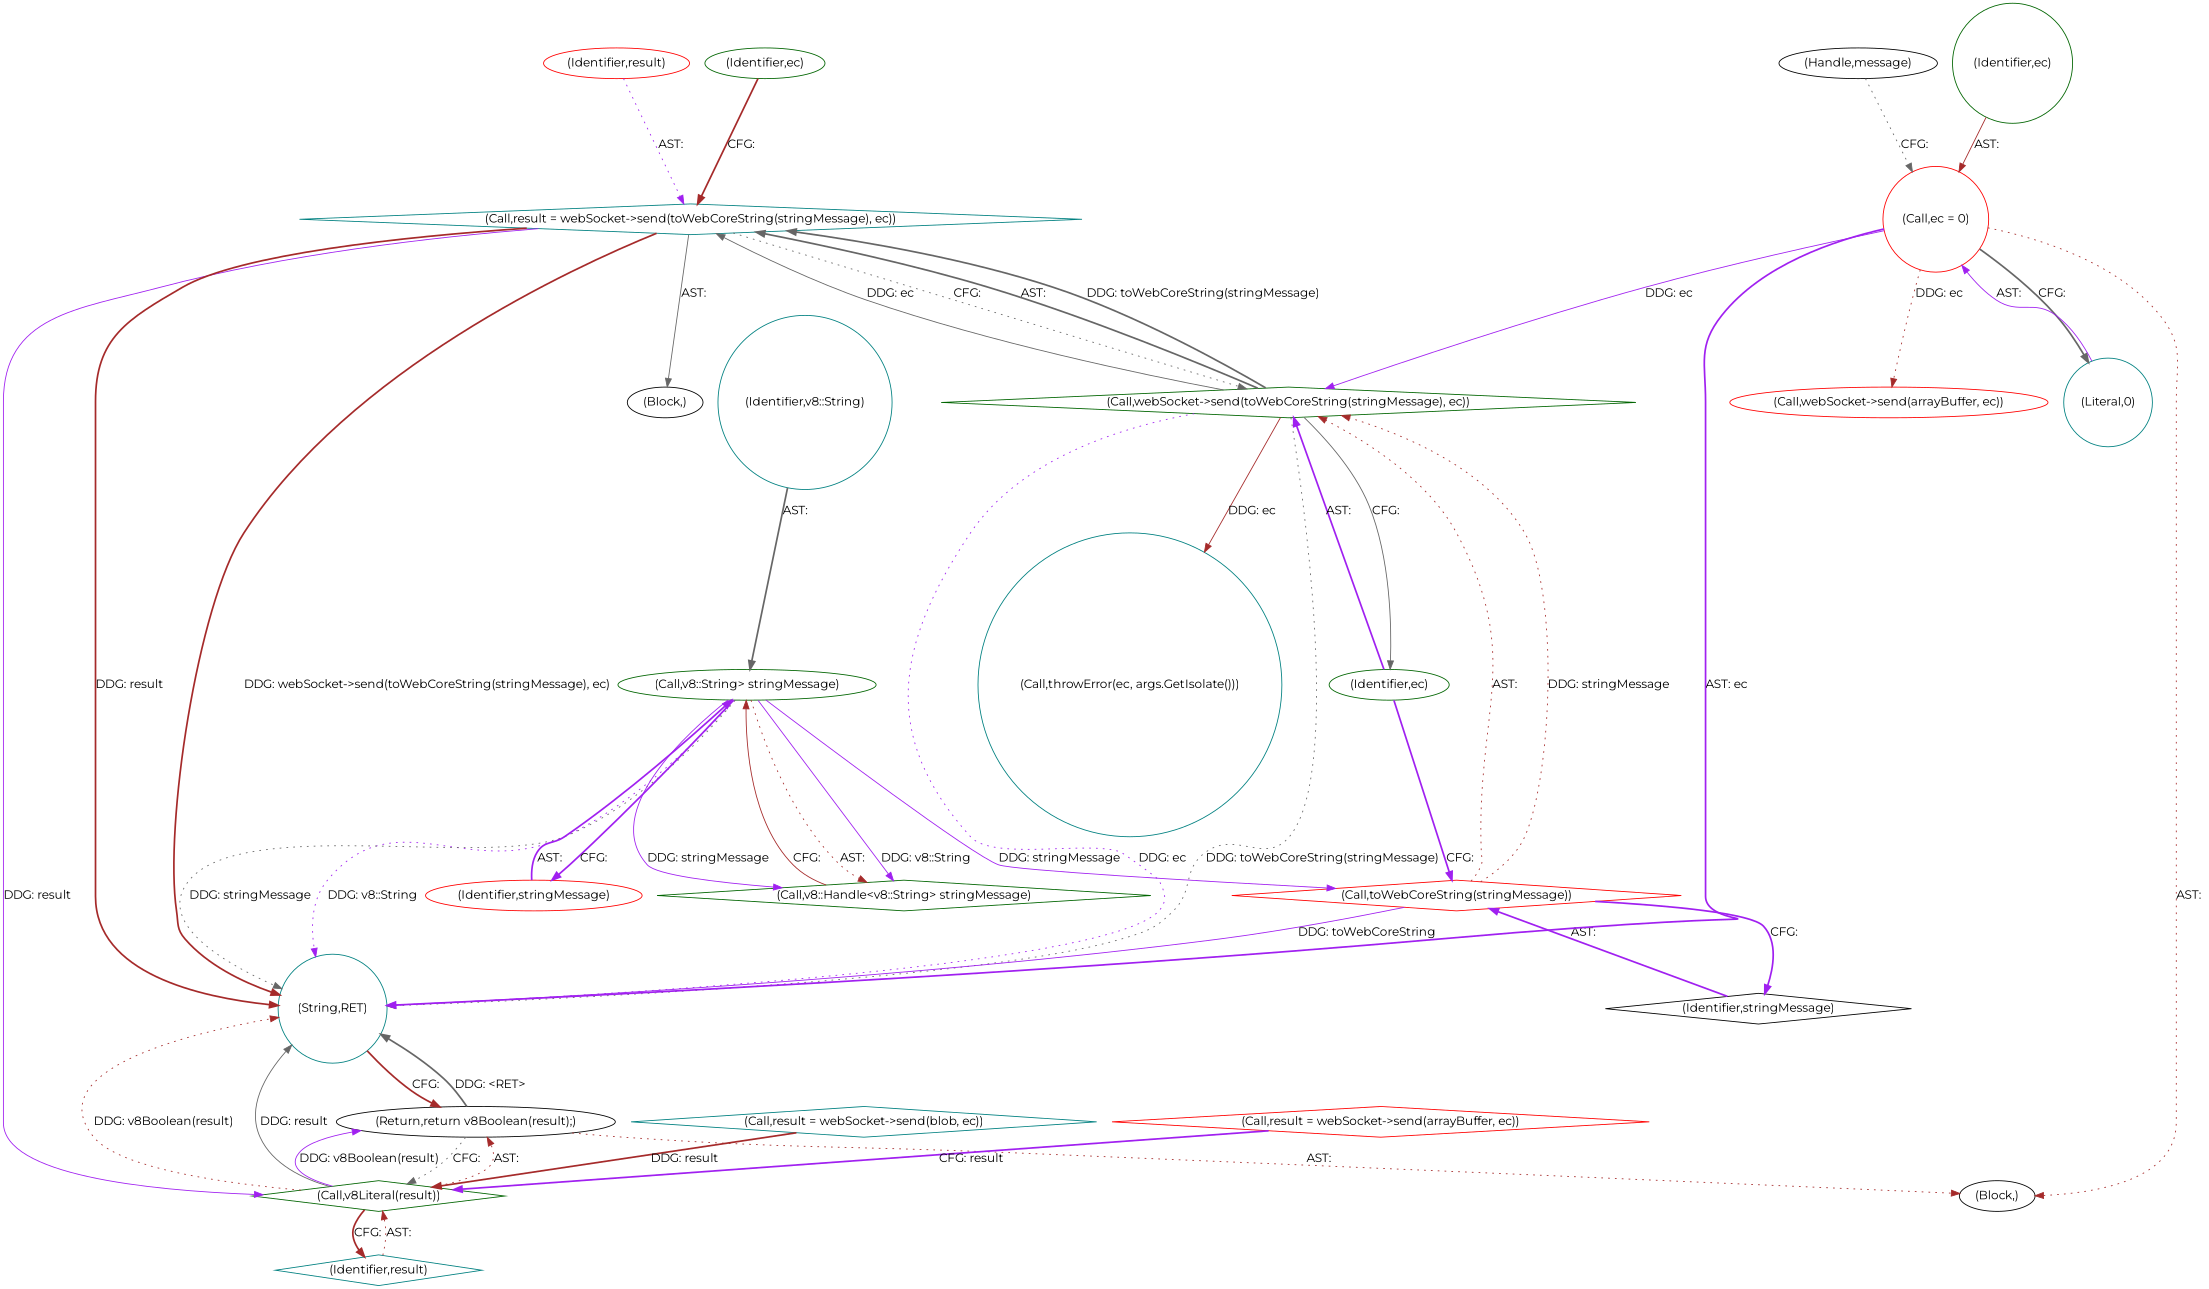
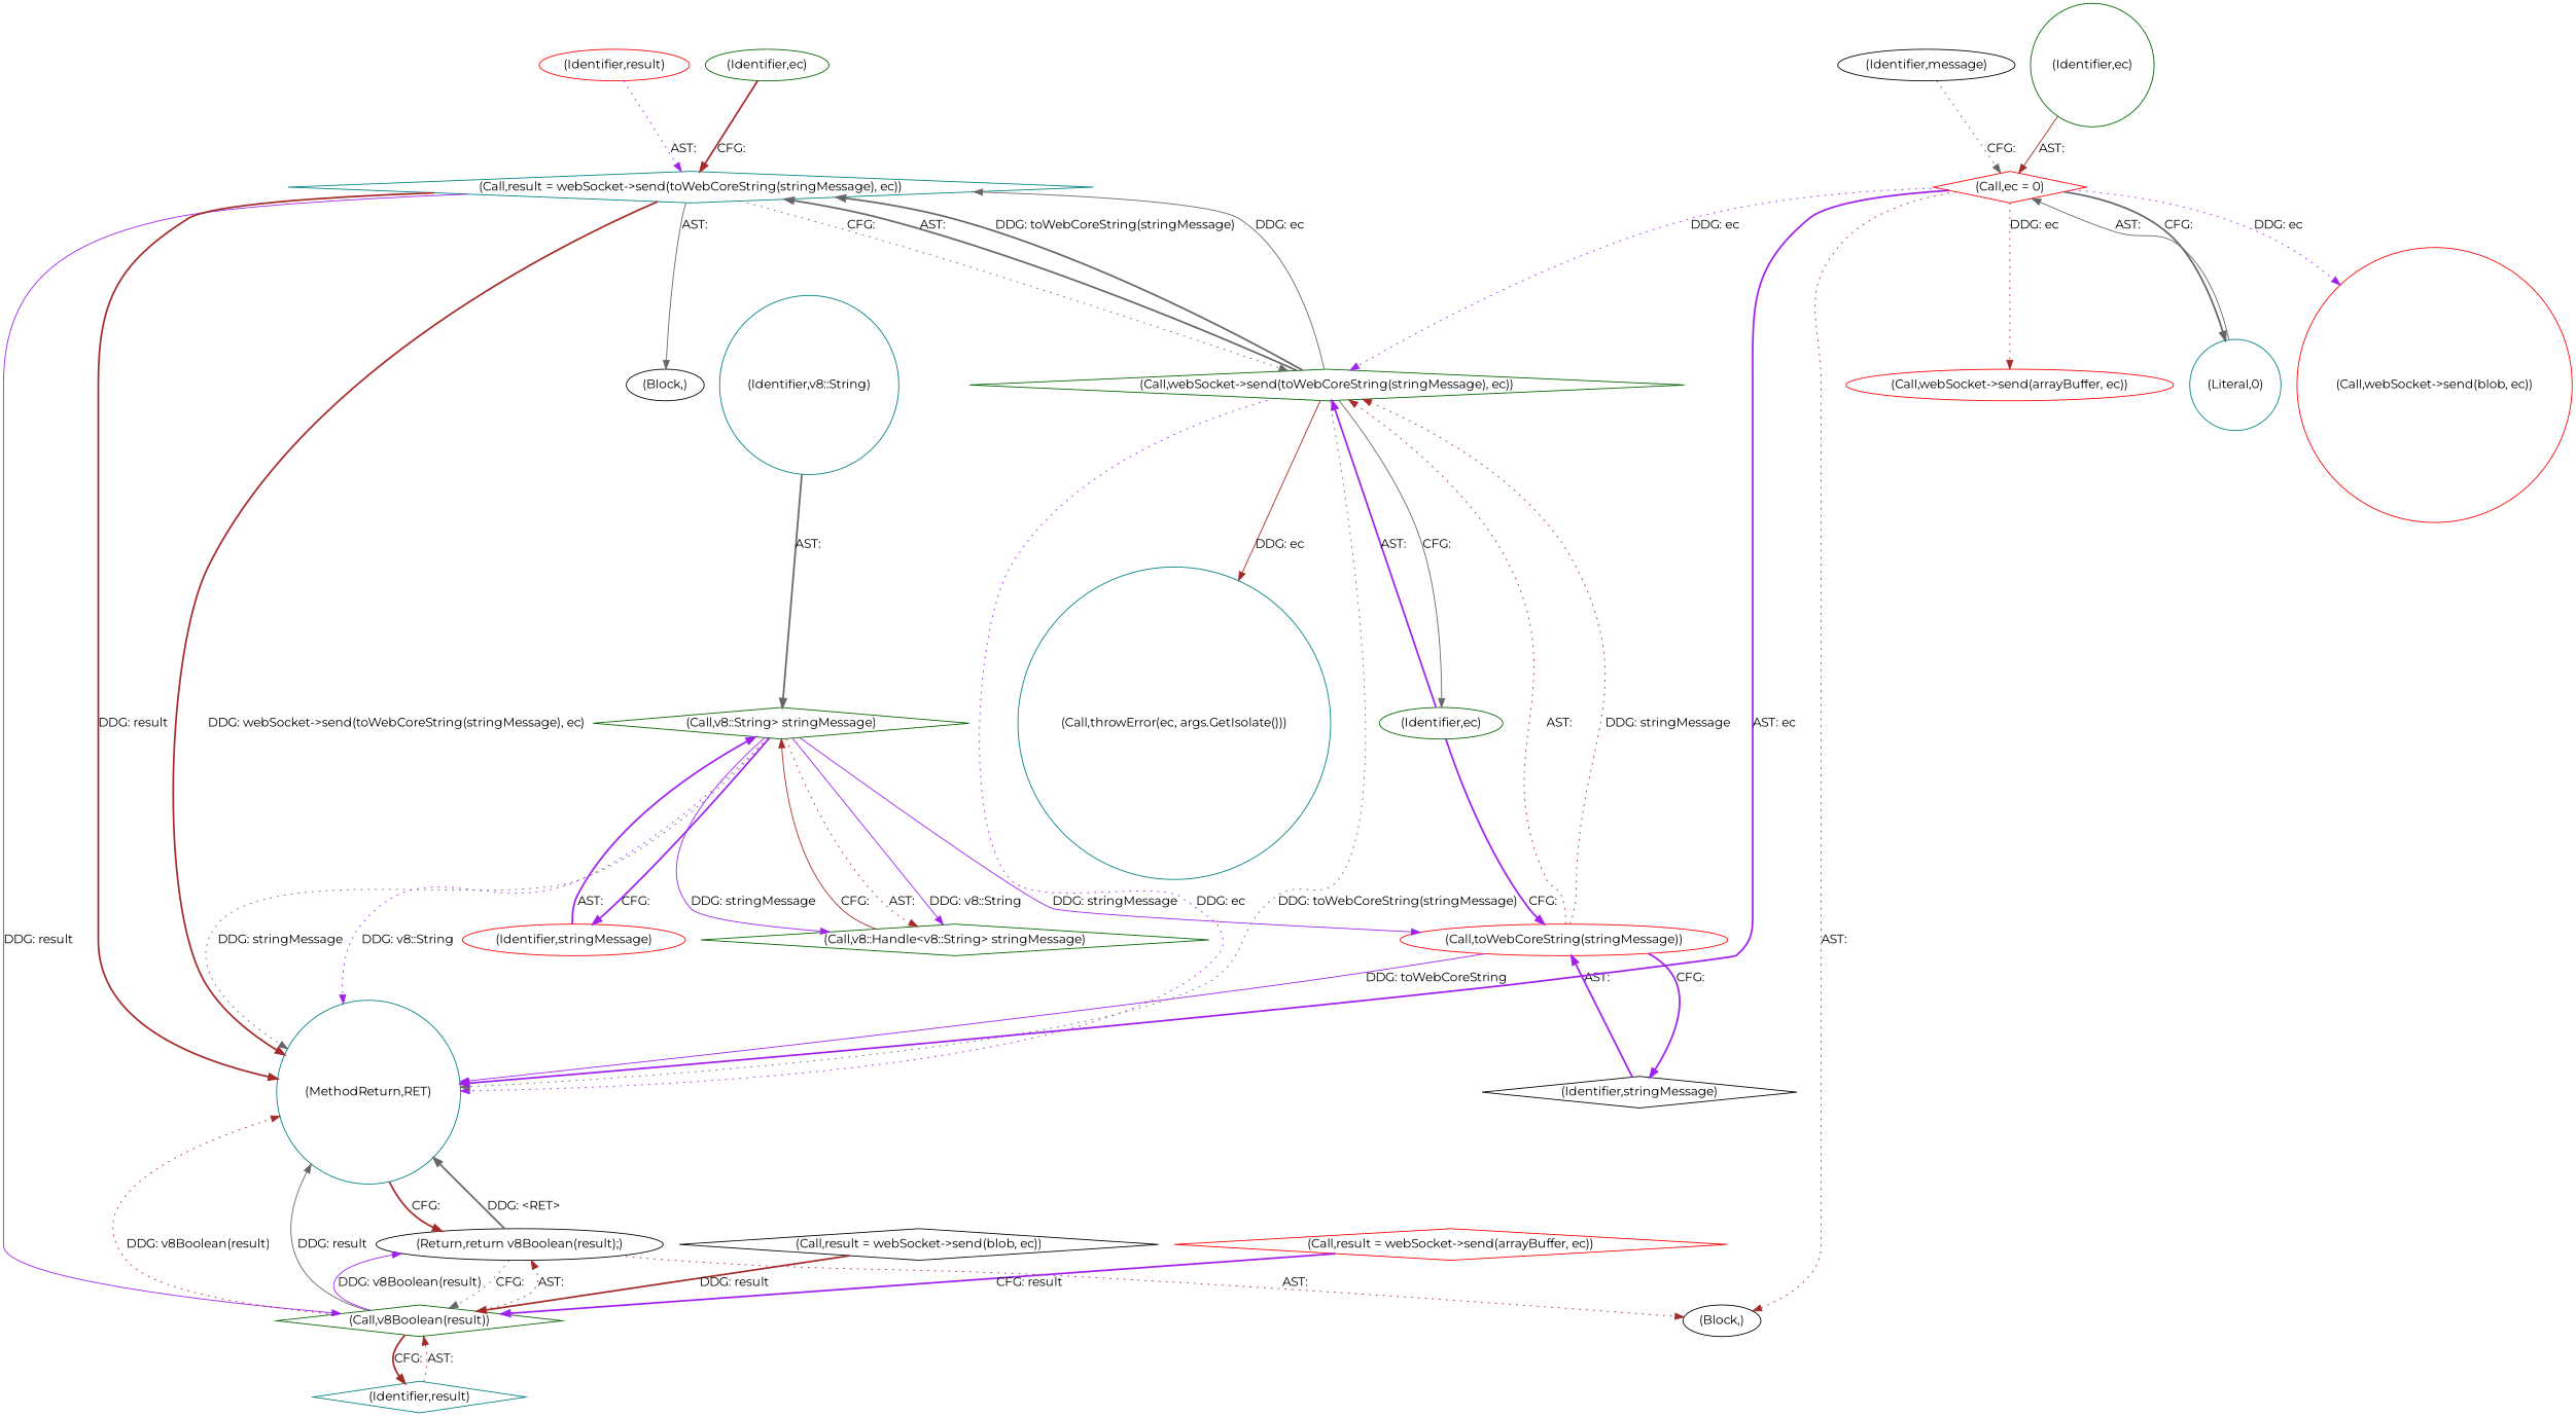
  digraph {
    fontname=Montserrat
    node [color=teal fontname=Montserrat shape=diamond]
    edge [color=purple fontname=Montserrat style=bold]
    n1 [label="(Call,result = webSocket->send(toWebCoreString(stringMessage), ec))"]
    n2 [color=darkgreen label="(Call,webSocket->send(toWebCoreString(stringMessage), ec))"]
-   n3 [color=darkgreen label="(Call,v8Literal(result))"]
+   n3 [color=darkgreen label="(Call,v8Boolean(result))"]
    n4 [color=black label="(Block,)" shape=ellipse]
-   n5 [label="(String,RET)" shape=circle]
+   n5 [label="(MethodReturn,RET)" shape=circle]
    n6 [label="(Call,throwError(ec, args.GetIsolate()))" shape=circle]
    n7 [color=darkgreen label="(Identifier,ec)" shape=ellipse]
    n8 [color=black label="(Return,return v8Boolean(result);)" shape=ellipse]
    n9 [label="(Identifier,result)"]
-   n10 [color=red label="(Call,toWebCoreString(stringMessage))"]
+   n10 [color=red label="(Call,toWebCoreString(stringMessage))" shape=ellipse]
    n11 [color=black label="(Identifier,stringMessage)"]
-   n12 [color=darkgreen label="(Call,v8::String> stringMessage)" shape=ellipse]
+   n12 [color=darkgreen label="(Call,v8::String> stringMessage)"]
    n13 [color=red label="(Identifier,stringMessage)" shape=ellipse]
    n14 [color=darkgreen label="(Call,v8::Handle<v8::String> stringMessage)"]
-   n15 [color=red label="(Call,ec = 0)" shape=circle]
+   n15 [color=red label="(Call,ec = 0)"]
    n16 [color=red label="(Call,webSocket->send(arrayBuffer, ec))" shape=ellipse]
    n17 [label="(Literal,0)" shape=circle]
+   n18 [color=red label="(Call,webSocket->send(blob, ec))" shape=circle]
    n19 [color=black label="(Block,)" shape=ellipse]
    n20 [color=red label="(Identifier,result)" shape=ellipse]
-   n21 [color=black label="(Handle,message)" shape=ellipse]
+   n21 [color=black label="(Identifier,message)" shape=ellipse]
    n22 [label="(Identifier,v8::String)" shape=circle]
-   n23 [label="(Call,result = webSocket->send(blob, ec))"]
+   n23 [color=black label="(Call,result = webSocket->send(blob, ec))"]
    n24 [color=darkgreen label="(Identifier,ec)" shape=ellipse]
    n25 [color=red label="(Call,result = webSocket->send(arrayBuffer, ec))"]
    n26 [color=darkgreen label="(Identifier,ec)" shape=circle]
    n1 -> n2 [color=gray40 label="CFG: " style=dotted]
    n1 -> n3 [label="DDG: result" style=solid]
    n1 -> n4 [color=gray40 label="AST: " style=solid]
    n1 -> n5 [color=brown label="DDG: result"]
    n1 -> n5 [color=brown label="DDG: webSocket->send(toWebCoreString(stringMessage), ec)"]
    n2 -> n1 [color=gray40 label="AST: "]
    n2 -> n1 [color=gray40 label="DDG: toWebCoreString(stringMessage)"]
    n2 -> n1 [color=gray40 label="DDG: ec" style=solid]
    n2 -> n5 [label="DDG: ec" style=dotted]
    n2 -> n5 [color=gray40 label="DDG: toWebCoreString(stringMessage)" style=dotted]
    n2 -> n6 [color=brown label="DDG: ec" style=solid]
    n2 -> n7 [color=gray40 label="CFG: " style=solid]
    n3 -> n5 [color=brown label="DDG: v8Boolean(result)" style=dotted]
    n3 -> n5 [color=gray40 label="DDG: result" style=solid]
    n3 -> n8 [color=brown label="AST: " style=dotted]
    n3 -> n8 [label="DDG: v8Boolean(result)" style=solid]
    n3 -> n9 [color=brown label="CFG: "]
    n5 -> n8 [color=brown label="CFG: "]
    n7 -> n2 [label="AST: "]
    n7 -> n10 [label="CFG: "]
    n8 -> n3 [color=gray40 label="CFG: " style=dotted]
    n8 -> n5 [color=gray40 label="DDG: <RET>"]
    n8 -> n19 [color=brown label="AST: " style=dotted]
    n9 -> n3 [color=brown label="AST: " style=dotted]
    n10 -> n2 [color=brown label="AST: " style=dotted]
    n10 -> n2 [color=brown label="DDG: stringMessage" style=dotted]
    n10 -> n5 [label="DDG: toWebCoreString" style=solid]
    n10 -> n11 [label="CFG: "]
    n11 -> n10 [label="AST: "]
    n12 -> n5 [label="DDG: v8::String" style=dotted]
    n12 -> n5 [color=gray40 label="DDG: stringMessage" style=dotted]
    n12 -> n10 [label="DDG: stringMessage" style=solid]
    n12 -> n13 [label="CFG: "]
    n12 -> n14 [color=brown label="AST: " style=dotted]
    n12 -> n14 [label="DDG: v8::String" style=solid]
    n12 -> n14 [label="DDG: stringMessage" style=solid]
    n13 -> n12 [label="AST: "]
    n14 -> n12 [color=brown label="CFG: " style=solid]
-   n15 -> n2 [label="DDG: ec" style=solid]
+   n15 -> n2 [label="DDG: ec" style=dotted]
    n15 -> n5 [label="AST: ec"]
    n15 -> n16 [color=brown label="DDG: ec" style=dotted]
    n15 -> n17 [color=gray40 label="CFG: "]
+   n15 -> n18 [label="DDG: ec" style=dotted]
    n15 -> n19 [color=brown label="AST: " style=dotted]
-   n17 -> n15 [label="AST: " style=solid]
+   n17 -> n15 [color=gray40 label="AST: " style=solid]
    n20 -> n1 [label="AST: " style=dotted]
    n21 -> n15 [color=gray40 label="CFG: " style=dotted]
    n22 -> n12 [color=gray40 label="AST: "]
    n23 -> n3 [color=brown label="DDG: result"]
    n24 -> n1 [color=brown label="CFG: "]
    n25 -> n3 [label="CFG: result"]
    n26 -> n15 [color=brown label="AST: " style=solid]
  }
